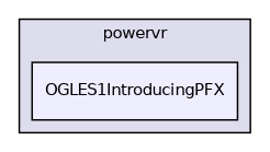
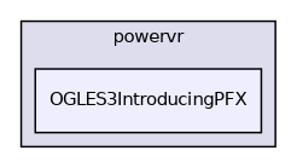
  digraph {
    compound=true
    fontname="DejaVu Sans"
-   n1 [fillcolor="#eeeeff" fontname="DejaVu Sans" fontsize=10 label=OGLES1IntroducingPFX pencolor=black shape=box style=filled]
+   n1 [fillcolor="#eeeeff" fontname="DejaVu Sans" fontsize=10 label=OGLES3IntroducingPFX pencolor=black shape=box style=filled]
    subgraph cluster_1 {
      bgcolor="#ddddee"
      fontsize=10
      label=powervr
      pencolor=black
      n1
    }
  }
